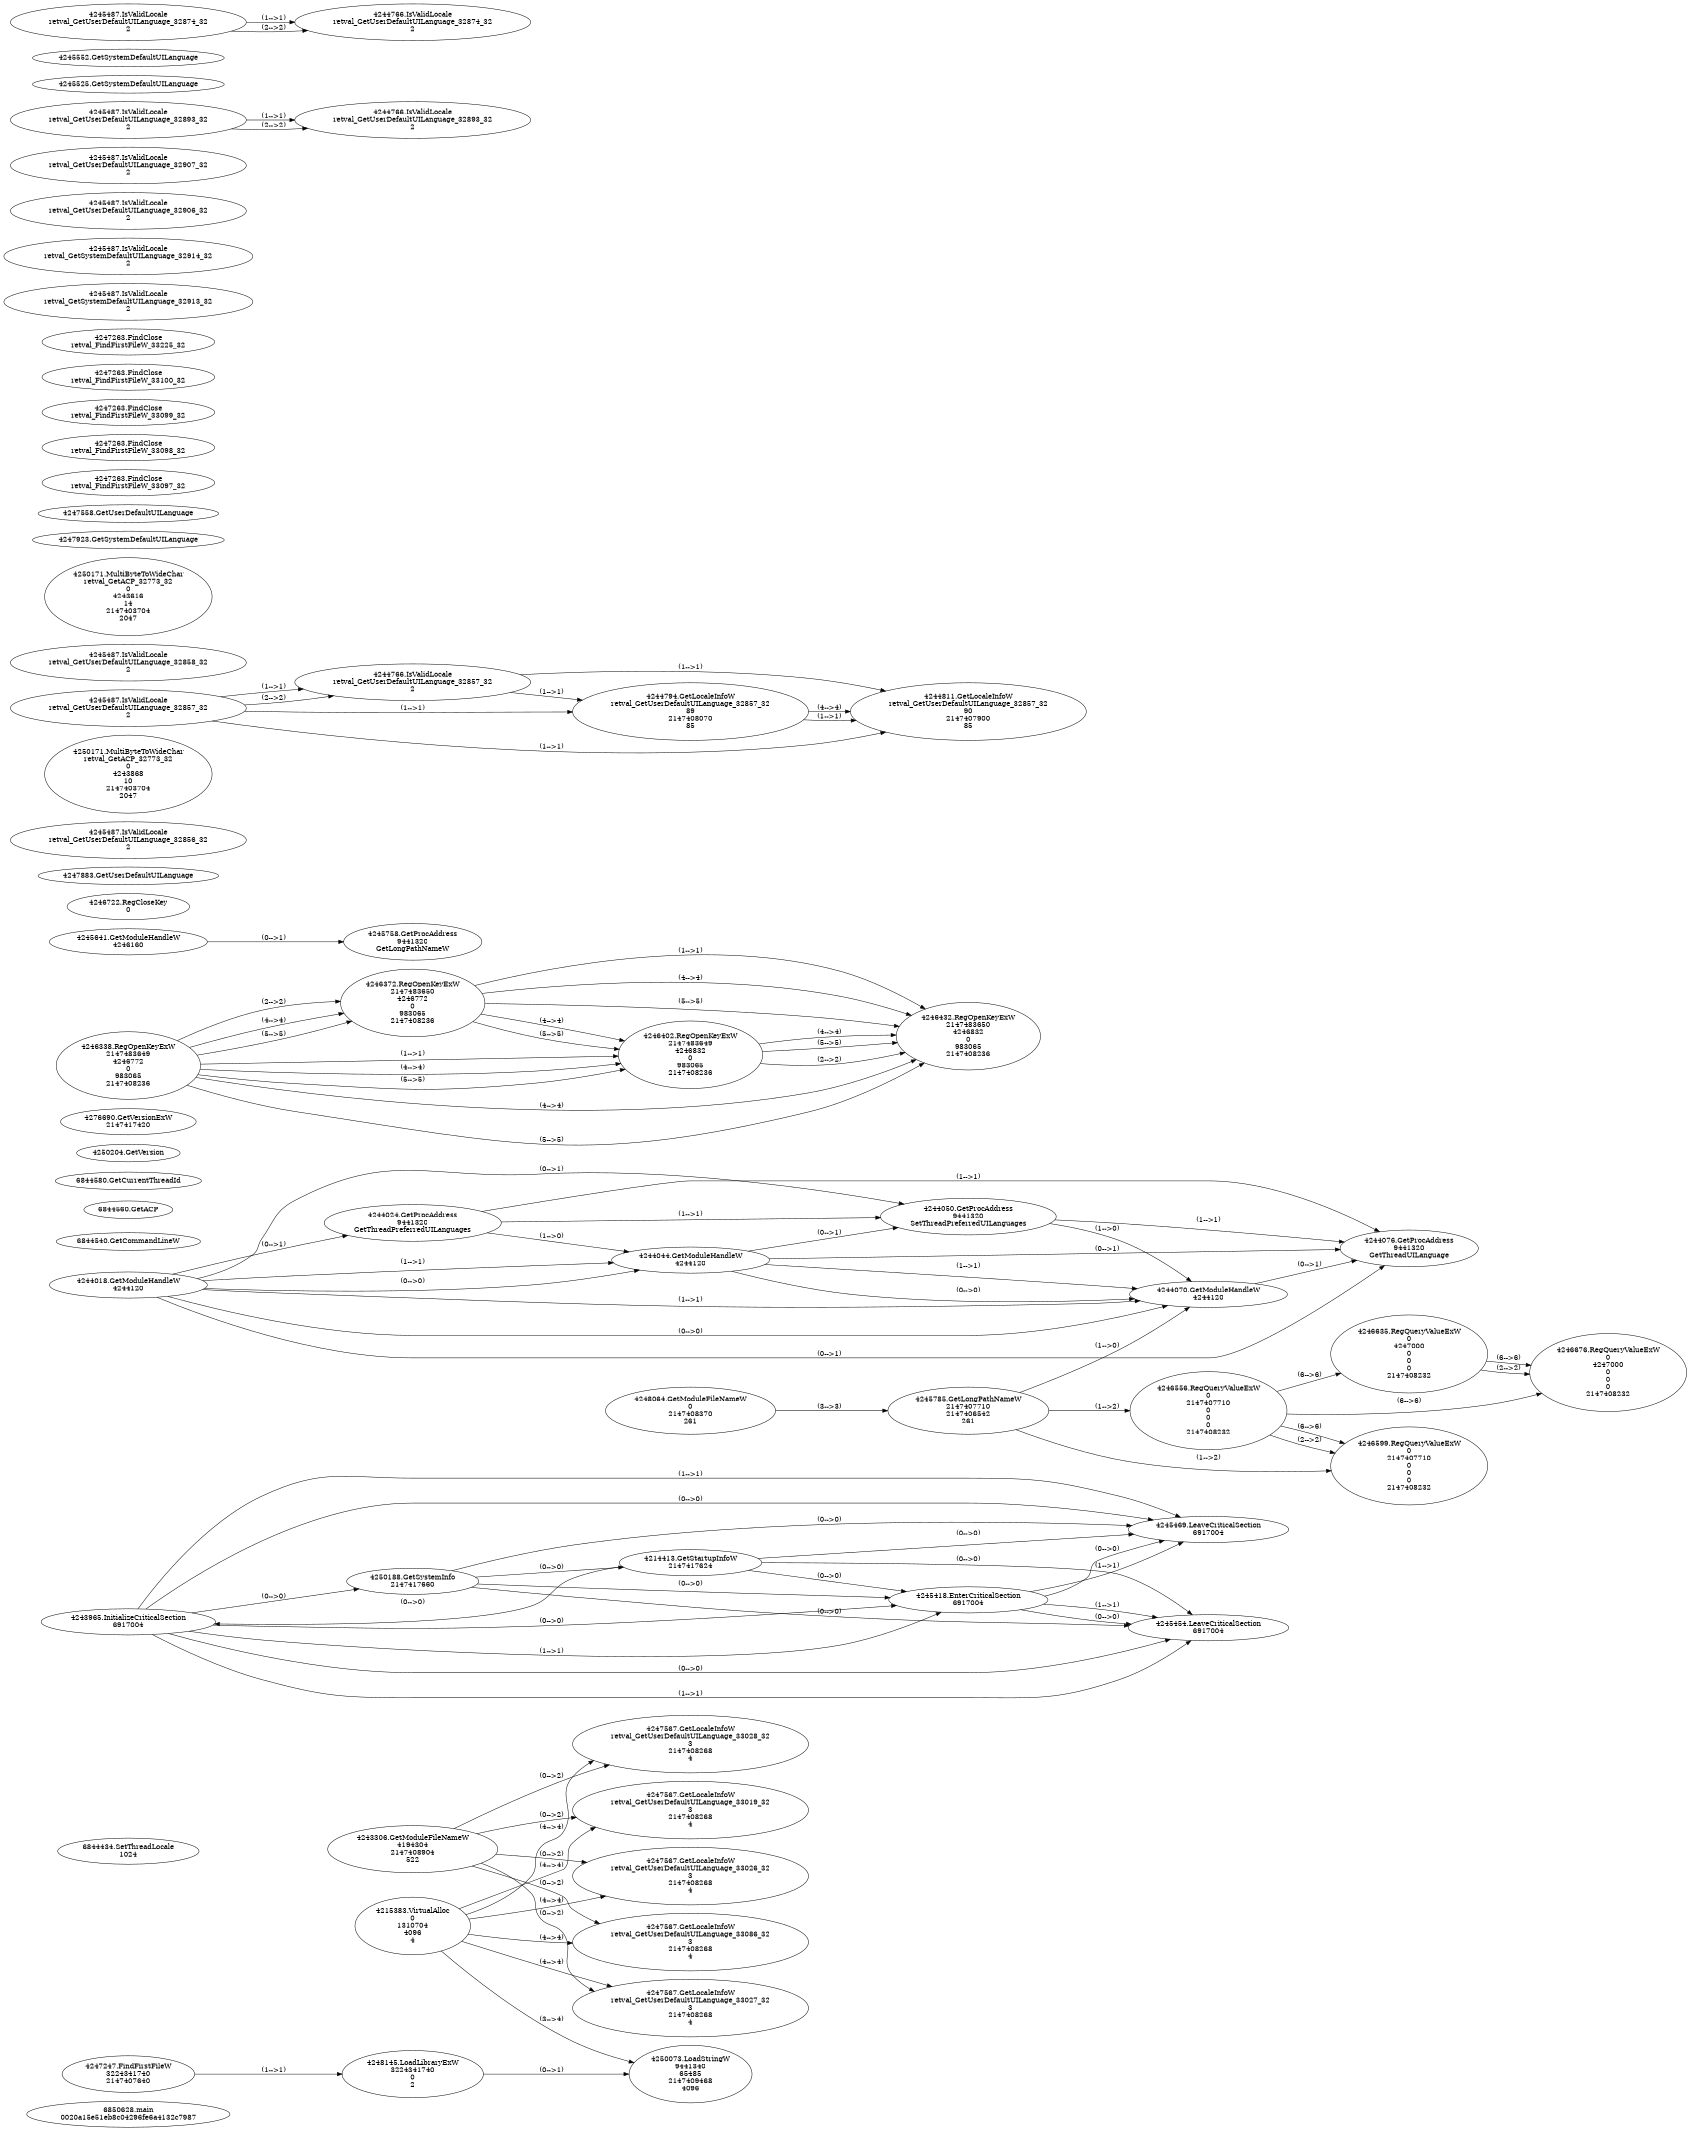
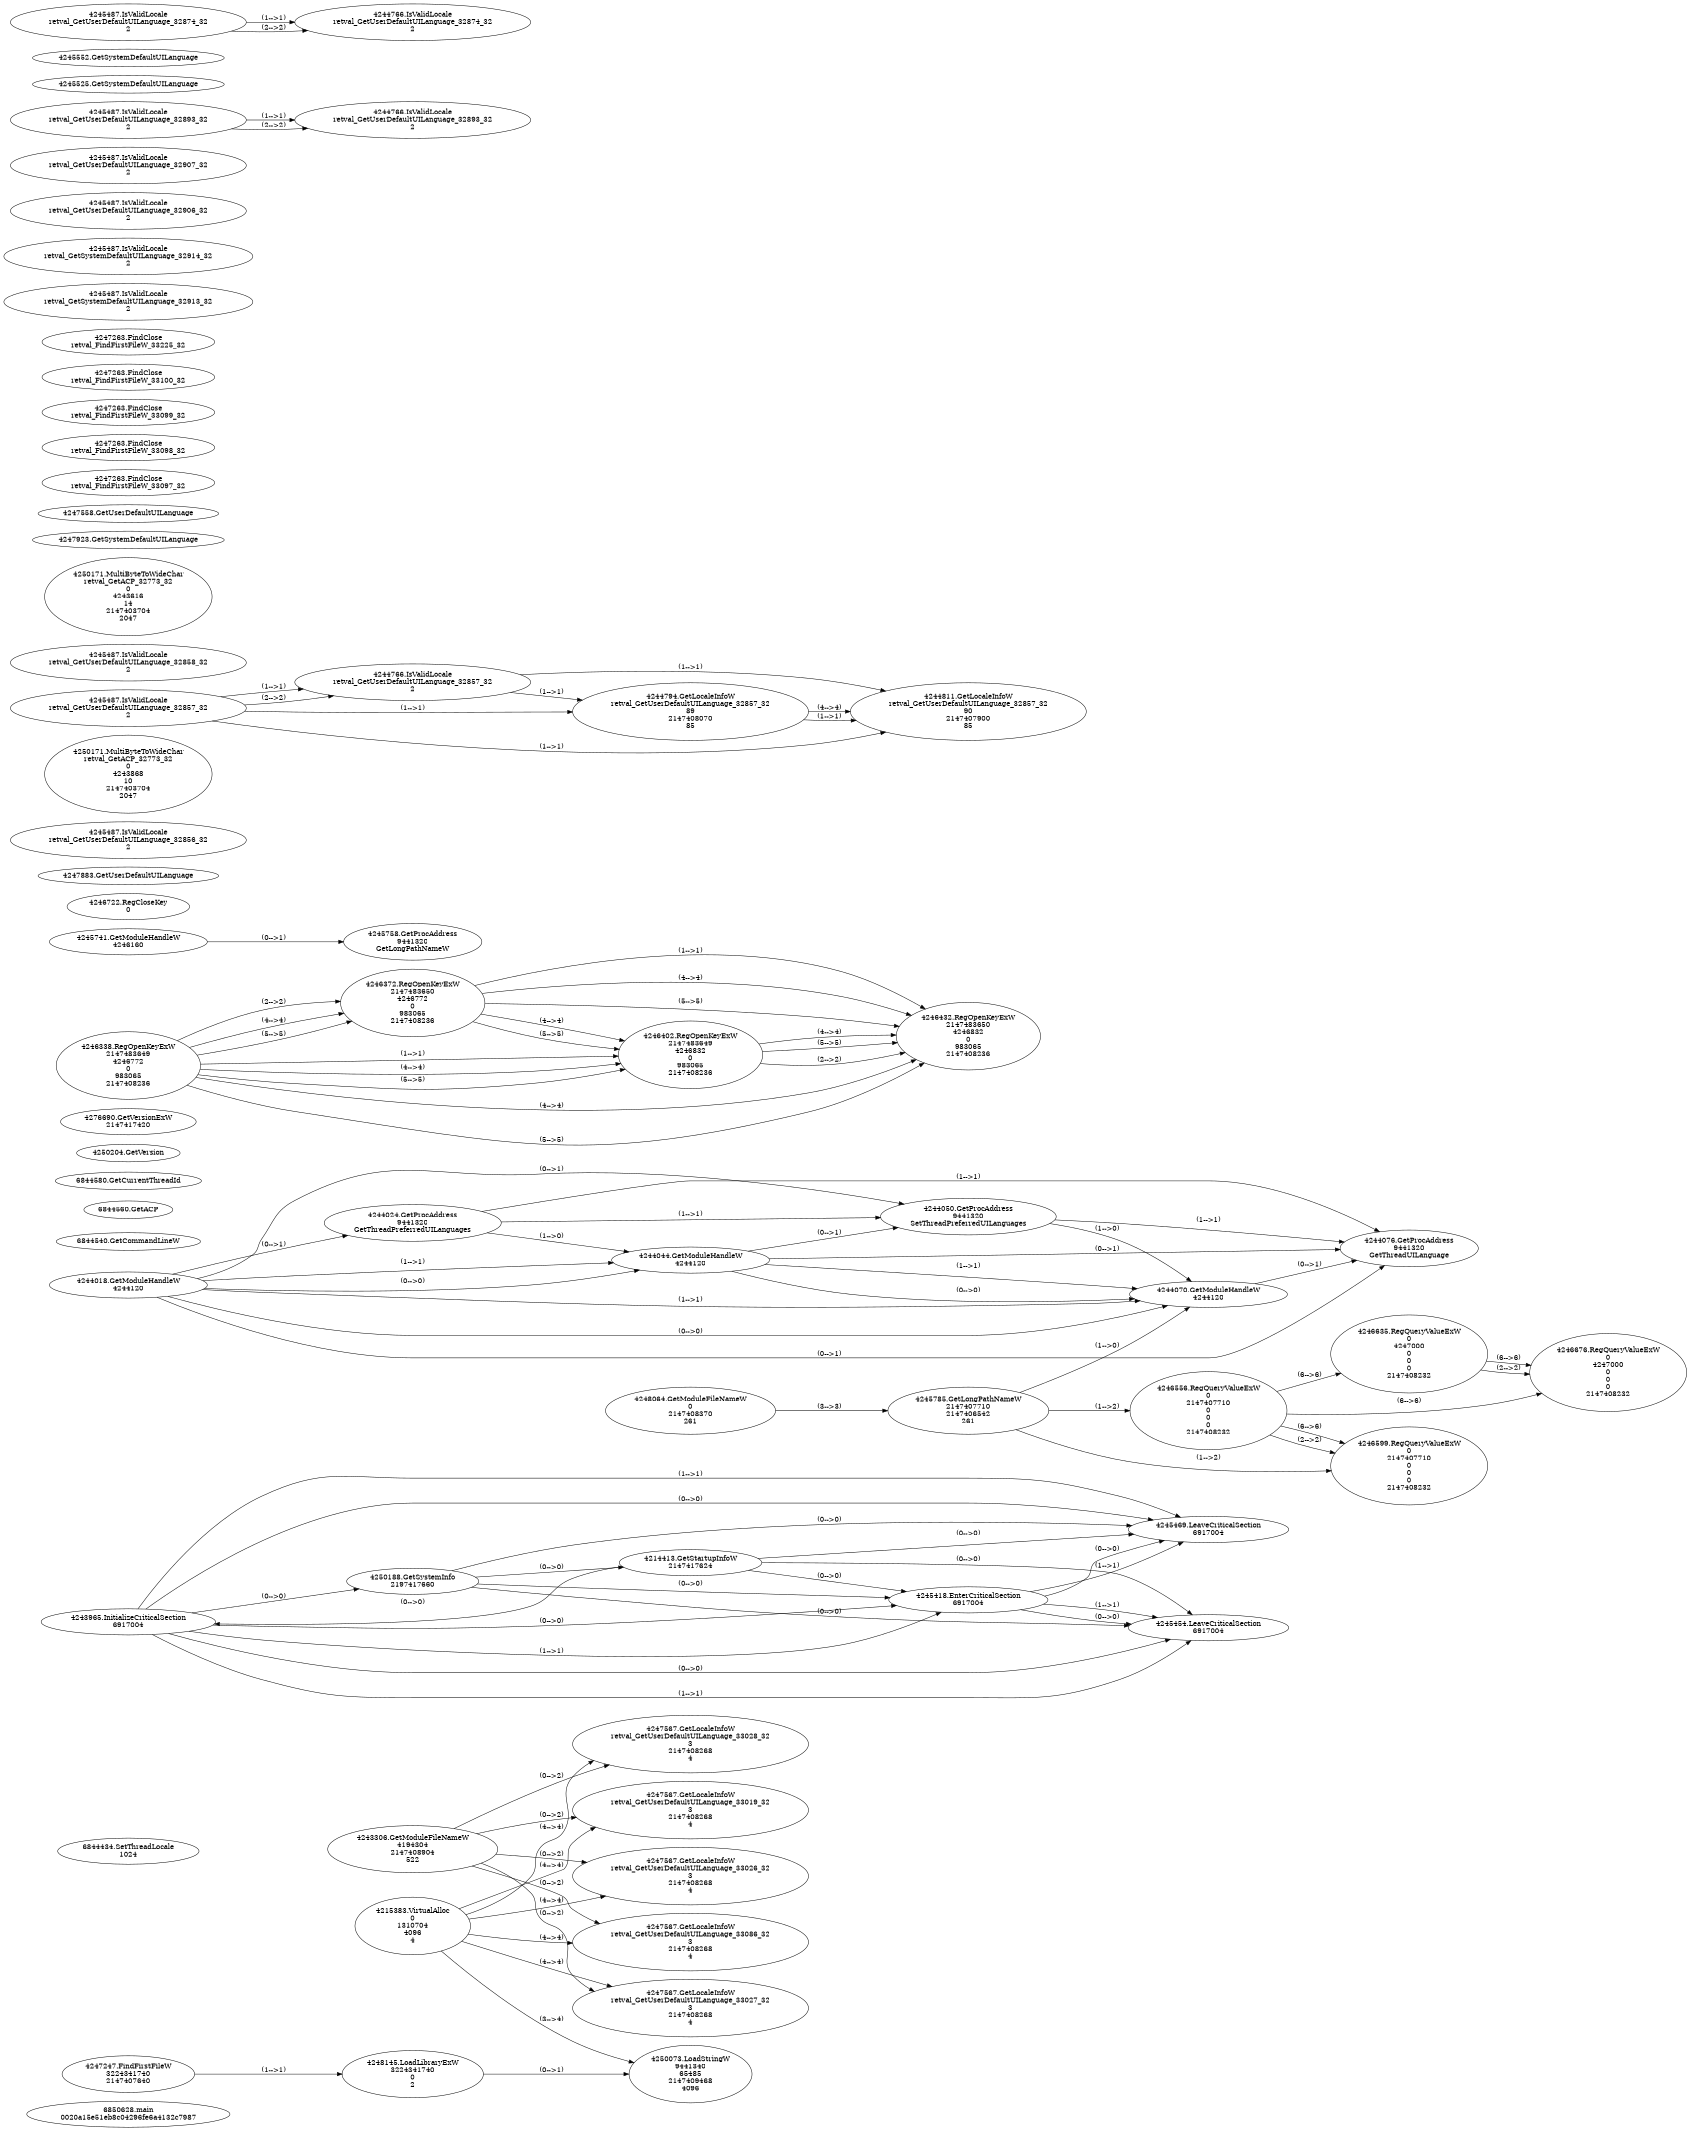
  digraph {
    fontname="DejaVu Serif"
    rankdir=LR
    node [fontname="DejaVu Serif"]
    edge [fontname="DejaVu Serif"]
    n1 [label="6850628.main\n0020a15e51eb8c04296fe6a4132c7987"]
    n2 [label="4243306.GetModuleFileNameW\n4194304\n2147408904\n522"]
    n3 [label="4247567.GetLocaleInfoW\nretval_GetUserDefaultUILanguage_33019_32\n3\n2147408268\n4"]
    n4 [label="4247567.GetLocaleInfoW\nretval_GetUserDefaultUILanguage_33026_32\n3\n2147408268\n4"]
    n5 [label="4247567.GetLocaleInfoW\nretval_GetUserDefaultUILanguage_33027_32\n3\n2147408268\n4"]
    n6 [label="4247567.GetLocaleInfoW\nretval_GetUserDefaultUILanguage_33028_32\n3\n2147408268\n4"]
    n7 [label="4247567.GetLocaleInfoW\nretval_GetUserDefaultUILanguage_33086_32\n3\n2147408268\n4"]
    n8 [label="6844434.SetThreadLocale\n1024"]
    n9 [label="4243965.InitializeCriticalSection\n6917004"]
-   n10 [label="4250188.GetSystemInfo\n2147417660"]
+   n10 [label="4250188.GetSystemInfo\n2197417660"]
    n11 [label="4245418.EnterCriticalSection\n6917004"]
    n12 [label="4245469.LeaveCriticalSection\n6917004"]
    n13 [label="4245454.LeaveCriticalSection\n6917004"]
    n14 [label="4214413.GetStartupInfoW\n2147417624"]
    n15 [label="4244018.GetModuleHandleW\n4244120"]
    n16 [label="4244024.GetProcAddress\n9441320\nGetThreadPreferredUILanguages"]
    n17 [label="4244044.GetModuleHandleW\n4244120"]
    n18 [label="4244050.GetProcAddress\n9441320\nSetThreadPreferredUILanguages"]
    n19 [label="4244070.GetModuleHandleW\n4244120"]
    n20 [label="4244076.GetProcAddress\n9441320\nGetThreadUILanguage"]
    n21 [label="6844540.GetCommandLineW\n"]
    n22 [label="6844560.GetACP\n"]
    n23 [label="6844580.GetCurrentThreadId\n"]
    n24 [label="4250204.GetVersion\n"]
    n25 [label="4276690.GetVersionExW\n2147417420"]
    n26 [label="4248064.GetModuleFileNameW\n0\n2147408370\n261"]
    n27 [label="4245785.GetLongPathNameW\n2147407710\n2147406542\n261"]
    n28 [label="4246556.RegQueryValueExW\n0\n2147407710\n0\n0\n0\n2147408232"]
    n29 [label="4246599.RegQueryValueExW\n0\n2147407710\n0\n0\n0\n2147408232"]
    n30 [label="4215383.VirtualAlloc\n0\n1310704\n4096\n4"]
    n31 [label="4250073.LoadStringW\n9441340\n65485\n2147409468\n4096"]
    n32 [label="4246338.RegOpenKeyExW\n2147483649\n4246772\n0\n983065\n2147408236"]
    n33 [label="4246372.RegOpenKeyExW\n2147483650\n4246772\n0\n983065\n2147408236"]
    n34 [label="4246402.RegOpenKeyExW\n2147483649\n4246832\n0\n983065\n2147408236"]
    n35 [label="4246432.RegOpenKeyExW\n2147483650\n4246832\n0\n983065\n2147408236"]
-   n36 [label="4245641.GetModuleHandleW\n4246160"]
+   n36 [label="4245741.GetModuleHandleW\n4246160"]
    n37 [label="4245758.GetProcAddress\n9441320\nGetLongPathNameW"]
    n38 [label="4246635.RegQueryValueExW\n0\n4247000\n0\n0\n0\n2147408232"]
    n39 [label="4246676.RegQueryValueExW\n0\n4247000\n0\n0\n0\n2147408232"]
    n40 [label="4246722.RegCloseKey\n0"]
    n41 [label="4247883.GetUserDefaultUILanguage\n"]
    n42 [label="4245487.IsValidLocale\nretval_GetUserDefaultUILanguage_32856_32\n2"]
    n43 [label="4250171.MultiByteToWideChar\nretval_GetACP_32773_32\n0\n4243868\n10\n2147403704\n2047"]
    n44 [label="4245487.IsValidLocale\nretval_GetUserDefaultUILanguage_32857_32\n2"]
    n45 [label="4244766.IsValidLocale\nretval_GetUserDefaultUILanguage_32857_32\n2"]
    n46 [label="4244794.GetLocaleInfoW\nretval_GetUserDefaultUILanguage_32857_32\n89\n2147408070\n85"]
    n47 [label="4244811.GetLocaleInfoW\nretval_GetUserDefaultUILanguage_32857_32\n90\n2147407900\n85"]
    n48 [label="4245487.IsValidLocale\nretval_GetUserDefaultUILanguage_32858_32\n2"]
    n49 [label="4250171.MultiByteToWideChar\nretval_GetACP_32773_32\n0\n4243616\n14\n2147403704\n2047"]
    n50 [label="4247923.GetSystemDefaultUILanguage\n"]
    n51 [label="4247558.GetUserDefaultUILanguage\n"]
    n52 [label="4247247.FindFirstFileW\n3224341740\n2147407640"]
    n53 [label="4248145.LoadLibraryExW\n3224341740\n0\n2"]
    n54 [label="4247263.FindClose\nretval_FindFirstFileW_33097_32"]
    n55 [label="4247263.FindClose\nretval_FindFirstFileW_33098_32"]
    n56 [label="4247263.FindClose\nretval_FindFirstFileW_33099_32"]
    n57 [label="4247263.FindClose\nretval_FindFirstFileW_33100_32"]
    n58 [label="4247263.FindClose\nretval_FindFirstFileW_33225_32"]
    n59 [label="4245487.IsValidLocale\nretval_GetSystemDefaultUILanguage_32913_32\n2"]
    n60 [label="4245487.IsValidLocale\nretval_GetSystemDefaultUILanguage_32914_32\n2"]
    n61 [label="4245487.IsValidLocale\nretval_GetUserDefaultUILanguage_32906_32\n2"]
    n62 [label="4245487.IsValidLocale\nretval_GetUserDefaultUILanguage_32907_32\n2"]
    n63 [label="4245487.IsValidLocale\nretval_GetUserDefaultUILanguage_32893_32\n2"]
    n64 [label="4244766.IsValidLocale\nretval_GetUserDefaultUILanguage_32893_32\n2"]
    n65 [label="4245525.GetSystemDefaultUILanguage\n"]
    n66 [label="4245552.GetSystemDefaultUILanguage\n"]
    n67 [label="4245487.IsValidLocale\nretval_GetUserDefaultUILanguage_32874_32\n2"]
    n68 [label="4244766.IsValidLocale\nretval_GetUserDefaultUILanguage_32874_32\n2"]
    n2 -> n3 [label="(0-->2)"]
    n2 -> n4 [label="(0-->2)"]
    n2 -> n5 [label="(0-->2)"]
    n2 -> n6 [label="(0-->2)"]
    n2 -> n7 [label="(0-->2)"]
    n9 -> n10 [label="(0-->0)"]
    n9 -> n11 [label="(1-->1)"]
    n9 -> n11 [label="(0-->0)"]
    n9 -> n12 [label="(1-->1)"]
    n9 -> n12 [label="(0-->0)"]
    n9 -> n13 [label="(1-->1)"]
    n9 -> n13 [label="(0-->0)"]
    n10 -> n11 [label="(0-->0)"]
    n10 -> n12 [label="(0-->0)"]
    n10 -> n13 [label="(0-->0)"]
    n10 -> n14 [label="(0-->0)"]
    n11 -> n12 [label="(1-->1)"]
    n11 -> n12 [label="(0-->0)"]
    n11 -> n13 [label="(1-->1)"]
    n11 -> n13 [label="(0-->0)"]
    n14 -> n9 [label="(0-->0)"]
    n14 -> n11 [label="(0-->0)"]
    n14 -> n12 [label="(0-->0)"]
    n14 -> n13 [label="(0-->0)"]
    n15 -> n16 [label="(0-->1)"]
    n15 -> n17 [label="(1-->1)"]
    n15 -> n17 [label="(0-->0)"]
    n15 -> n18 [label="(0-->1)"]
    n15 -> n19 [label="(1-->1)"]
    n15 -> n19 [label="(0-->0)"]
    n15 -> n20 [label="(0-->1)"]
    n16 -> n17 [label="(1-->0)"]
    n16 -> n18 [label="(1-->1)"]
    n16 -> n20 [label="(1-->1)"]
    n17 -> n18 [label="(0-->1)"]
    n17 -> n19 [label="(1-->1)"]
    n17 -> n19 [label="(0-->0)"]
    n17 -> n20 [label="(0-->1)"]
    n18 -> n19 [label="(1-->0)"]
    n18 -> n20 [label="(1-->1)"]
    n19 -> n20 [label="(0-->1)"]
    n26 -> n27 [label="(3-->3)"]
    n27 -> n19 [label="(1-->0)"]
    n27 -> n28 [label="(1-->2)"]
    n27 -> n29 [label="(1-->2)"]
    n28 -> n29 [label="(2-->2)"]
    n28 -> n29 [label="(6-->6)"]
    n28 -> n38 [label="(6-->6)"]
    n28 -> n39 [label="(6-->6)"]
    n30 -> n3 [label="(4-->4)"]
    n30 -> n4 [label="(4-->4)"]
    n30 -> n5 [label="(4-->4)"]
    n30 -> n6 [label="(4-->4)"]
    n30 -> n7 [label="(4-->4)"]
    n30 -> n31 [label="(3-->4)"]
    n32 -> n33 [label="(2-->2)"]
    n32 -> n33 [label="(4-->4)"]
    n32 -> n33 [label="(5-->5)"]
    n32 -> n34 [label="(1-->1)"]
    n32 -> n34 [label="(4-->4)"]
    n32 -> n34 [label="(5-->5)"]
    n32 -> n35 [label="(4-->4)"]
    n32 -> n35 [label="(5-->5)"]
    n33 -> n34 [label="(4-->4)"]
    n33 -> n34 [label="(5-->5)"]
    n33 -> n35 [label="(1-->1)"]
    n33 -> n35 [label="(4-->4)"]
    n33 -> n35 [label="(5-->5)"]
    n34 -> n35 [label="(2-->2)"]
    n34 -> n35 [label="(4-->4)"]
    n34 -> n35 [label="(5-->5)"]
    n36 -> n37 [label="(0-->1)"]
    n38 -> n39 [label="(2-->2)"]
    n38 -> n39 [label="(6-->6)"]
    n44 -> n45 [label="(1-->1)"]
    n44 -> n45 [label="(2-->2)"]
    n44 -> n46 [label="(1-->1)"]
    n44 -> n47 [label="(1-->1)"]
    n45 -> n46 [label="(1-->1)"]
    n45 -> n47 [label="(1-->1)"]
    n46 -> n47 [label="(1-->1)"]
    n46 -> n47 [label="(4-->4)"]
    n52 -> n53 [label="(1-->1)"]
    n53 -> n31 [label="(0-->1)"]
    n63 -> n64 [label="(1-->1)"]
    n63 -> n64 [label="(2-->2)"]
    n67 -> n68 [label="(1-->1)"]
    n67 -> n68 [label="(2-->2)"]
  }
